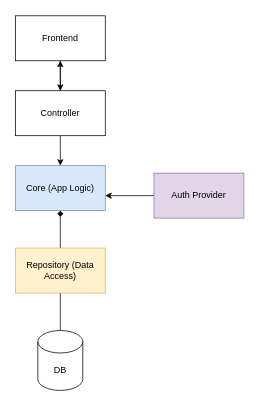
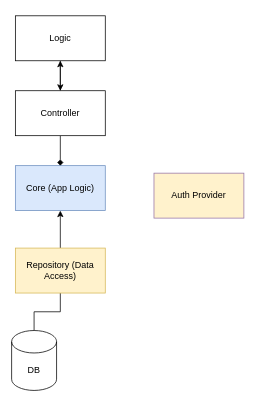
  <mxCell id="0" />
  <mxCell id="1" parent="0" />
  <mxCell id="2" value="Core (App Logic)" style="rounded=0;whiteSpace=wrap;html=1;fillColor=#dae8fc;strokeColor=#6c8ebf;" parent="1" vertex="1"><mxGeometry x="20" y="220" width="120" height="60" as="geometry" /></mxCell>
  <mxCell id="3" style="edgeStyle=orthogonalEdgeStyle;rounded=0;orthogonalLoop=1;jettySize=auto;html=1;endArrow=none;" parent="1" source="5" target="6" edge="1"><mxGeometry relative="1" as="geometry" /></mxCell>
- <mxCell id="4" style="edgeStyle=orthogonalEdgeStyle;rounded=0;orthogonalLoop=1;jettySize=auto;html=1;endArrow=diamond;" parent="1" source="5" target="2" edge="1"><mxGeometry relative="1" as="geometry" /></mxCell>
+ <mxCell id="4" style="edgeStyle=orthogonalEdgeStyle;rounded=0;orthogonalLoop=1;jettySize=auto;html=1;" parent="1" source="5" target="2" edge="1"><mxGeometry relative="1" as="geometry" /></mxCell>
  <mxCell id="5" value="Repository (Data Access)" style="rounded=0;whiteSpace=wrap;html=1;fillColor=#fff2cc;strokeColor=#d6b656;" parent="1" vertex="1"><mxGeometry x="20" y="330" width="120" height="60" as="geometry" /></mxCell>
- <mxCell id="6" value="DB" style="shape=cylinder3;whiteSpace=wrap;html=1;boundedLbl=1;backgroundOutline=1;size=15;" parent="1" vertex="1"><mxGeometry x="50" y="440" width="60" height="80" as="geometry" /></mxCell>
- <mxCell id="7" style="edgeStyle=orthogonalEdgeStyle;rounded=0;orthogonalLoop=1;jettySize=auto;html=1;" parent="1" source="9" target="2" edge="1"><mxGeometry relative="1" as="geometry" /></mxCell>
+ <mxCell id="6" value="DB" style="shape=cylinder3;whiteSpace=wrap;html=1;boundedLbl=1;backgroundOutline=1;size=15;" parent="1" vertex="1"><mxGeometry x="15" y="440" width="60" height="80" as="geometry" /></mxCell>
+ <mxCell id="7" style="edgeStyle=orthogonalEdgeStyle;rounded=0;orthogonalLoop=1;jettySize=auto;html=1;endArrow=diamond;" parent="1" source="9" target="2" edge="1"><mxGeometry relative="1" as="geometry" /></mxCell>
  <mxCell id="8" value="" style="edgeStyle=orthogonalEdgeStyle;rounded=0;orthogonalLoop=1;jettySize=auto;html=1;" edge="1" parent="1" source="9" target="14"><mxGeometry relative="1" as="geometry" /></mxCell>
  <mxCell id="9" value="Controller" style="rounded=0;whiteSpace=wrap;html=1;" parent="1" vertex="1"><mxGeometry x="20" y="120" width="120" height="60" as="geometry" /></mxCell>
- <mxCell id="10" style="edgeStyle=orthogonalEdgeStyle;rounded=0;orthogonalLoop=1;jettySize=auto;html=1;" parent="1" source="11" target="2" edge="1"><mxGeometry relative="1" as="geometry"><Array as="points"><mxPoint x="220" y="250" /></Array></mxGeometry></mxCell>
- <mxCell id="11" value="Auth Provider" style="rounded=0;whiteSpace=wrap;html=1;fillColor=#e1d5e7;strokeColor=#9673a6;" parent="1" vertex="1"><mxGeometry x="205" y="230" width="120" height="60" as="geometry" /></mxCell>
+ <mxCell id="11" value="Auth Provider" style="rounded=0;whiteSpace=wrap;html=1;fillColor=#fff2cc;strokeColor=#9673a6;" parent="1" vertex="1"><mxGeometry x="205" y="230" width="120" height="60" as="geometry" /></mxCell>
  <mxCell id="12" style="edgeStyle=orthogonalEdgeStyle;rounded=0;orthogonalLoop=1;jettySize=auto;html=1;fillColor=#f5f5f5;strokeColor=#666666;" parent="1" edge="1"><mxGeometry relative="1" as="geometry"><mxPoint x="265" y="390" as="sourcePoint" /></mxGeometry></mxCell>
  <mxCell id="13" style="edgeStyle=orthogonalEdgeStyle;rounded=0;orthogonalLoop=1;jettySize=auto;html=1;" edge="1" parent="1" source="14" target="9"><mxGeometry relative="1" as="geometry" /></mxCell>
- <mxCell id="14" value="Frontend" style="rounded=0;whiteSpace=wrap;html=1;" vertex="1" parent="1"><mxGeometry x="20" y="20" width="120" height="60" as="geometry" /></mxCell>
+ <mxCell id="14" value="Logic" style="rounded=0;whiteSpace=wrap;html=1;" vertex="1" parent="1"><mxGeometry x="20" y="20" width="120" height="60" as="geometry" /></mxCell>
